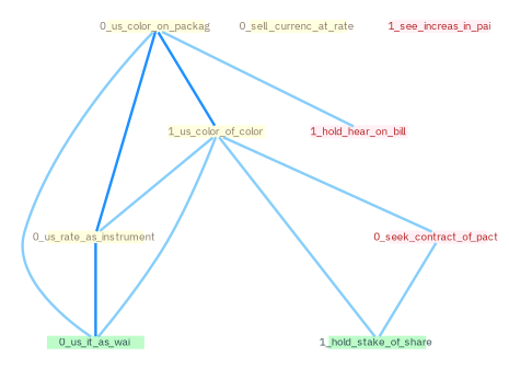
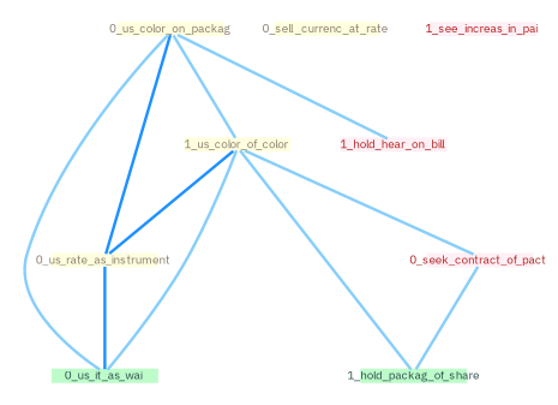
  graph {
    fontname="IBM Plex Sans"
    node [color="#ffffe0" fixedsize=true fontcolor="#8b7d6b" fontname="IBM Plex Sans" fontsize=4 shape=polygon style=filled]
    edge [color="#87cefa" fontname="IBM Plex Sans" w=1]
    "0_us_color_on_packag " [height=.06 width=.5]
    n2 [height=.06 label="1_us_color_of_color" width=.5]
    "0_sell_currenc_at_rate " [height=.06 width=.5]
    "0_us_rate_as_instrument " [height=.06 width=.5]
    "0_seek_contract_of_pact " [color="#fff0f5" fontcolor="#b22222" height=.06 width=.5]
    "1_see_increas_in_pai " [color="#fff0f5" fontcolor="#b22222" height=.06 width=.5]
    "1_hold_hear_on_bill " [color="#fff0f5" fontcolor="#b22222" height=.06 width=.5]
    "0_us_it_as_wai " [color="#BDFCC9" fontcolor="#2f4f4f" height=.06 width=.5]
-   "1_hold_stake_of_share " [color="#BDFCC9" fontcolor="#2f4f4f" height=.06 width=.5]
+   "1_hold_stake_of_share " [color="#BDFCC9" fontcolor="#2f4f4f" height=.06 width=.5 label="1_hold_packag_of_share"]
    subgraph sub_1 {
      "0_us_color_on_packag "
      n2
      "0_sell_currenc_at_rate "
      "0_us_rate_as_instrument "
    }
    subgraph sub_2 {
      "0_seek_contract_of_pact "
      "1_see_increas_in_pai "
      "1_hold_hear_on_bill "
    }
-   "0_us_color_on_packag " -- n2 [color="#1e90ff" w=2]
+   "0_us_color_on_packag " -- n2 [w=2]
    "0_us_color_on_packag " -- "0_us_rate_as_instrument " [color="#1e90ff"]
    "0_us_color_on_packag " -- "1_hold_hear_on_bill "
    "0_us_color_on_packag " -- "0_us_it_as_wai "
-   n2 -- "0_us_rate_as_instrument "
+   n2 -- "0_us_rate_as_instrument " [color="#1e90ff"]
    n2 -- "0_seek_contract_of_pact "
    n2 -- "0_us_it_as_wai "
    n2 -- "1_hold_stake_of_share "
    "0_us_rate_as_instrument " -- "0_us_it_as_wai " [color="#1e90ff" w=2]
    "0_seek_contract_of_pact " -- "1_hold_stake_of_share "
  }
